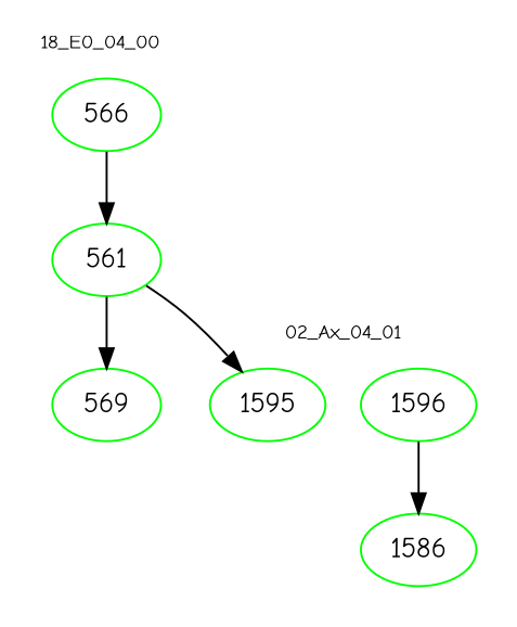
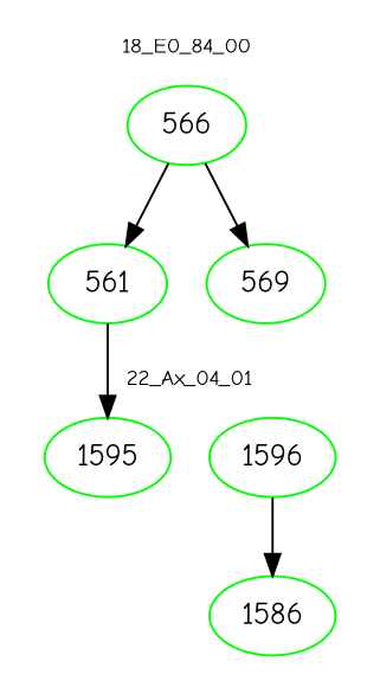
  digraph {
    fontname="Comic Neue"
    node [color=green fontname="Comic Neue"]
    edge [color=black fontname="Comic Neue"]
    n1 [label=1596]
    n2 [label=1586]
    n3 [label=1595]
    n4 [label=566]
    n5 [label=561]
    n6 [label=569]
    subgraph cluster_1 {
      color=white
      fontsize=10
-     label="02_Ax_04_01"
+     label="22_Ax_04_01"
      n1
      n2
      n3
    }
    subgraph cluster_2 {
      color=white
      fontsize=10
-     label="18_E0_04_00"
+     label="18_E0_84_00"
      n4
      n5
      n6
    }
    n1 -> n2
    n4 -> n5
    n5 -> n3
-   n5 -> n6
+   n4 -> n6
  }
